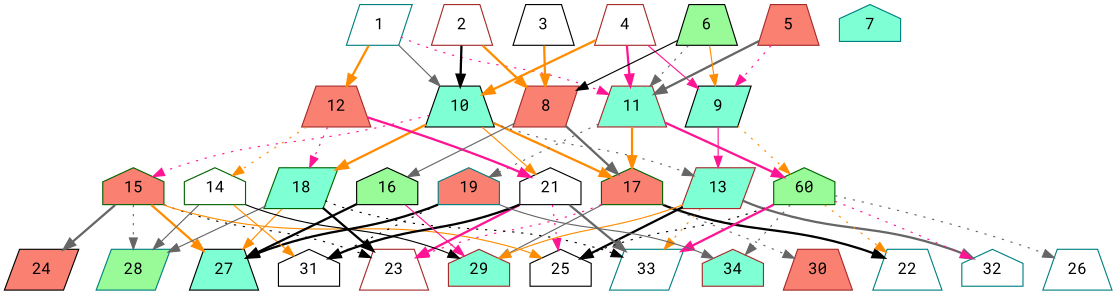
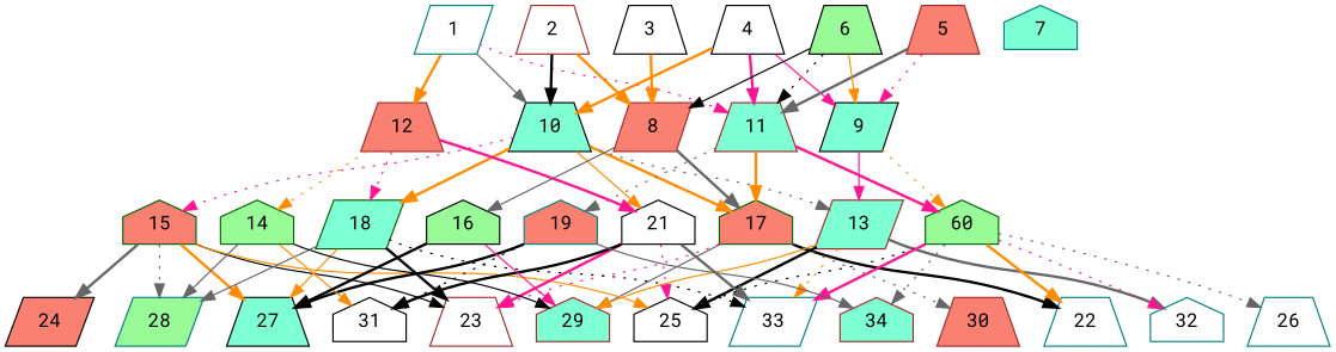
  digraph {
    fontname="Roboto Mono"
    node [alpha=0.10 color=brown fillcolor=white fontname="Roboto Mono" shape=trapezium style=filled]
    edge [color=darkorange fontname="Roboto Mono" style=bold]
    1 [alpha=0.16 color=teal expect_size=237258478511305261056 shape=parallelogram]
    10 [alpha=0.17 color=black expect_size=20398005500328300 fillcolor=aquamarine]
    11 [expect_size=866934002880102793216 fillcolor=aquamarine]
    12 [alpha=0.16 expect_size=1256237072070383501312 fillcolor=salmon]
    17 [alpha=0.17 color=darkgreen expect_size=1857398604825910 fillcolor=salmon shape=house]
    13 [alpha=0.12 expect_size=119182452152336384000 fillcolor=aquamarine shape=parallelogram]
    15 [alpha=0.05 color=darkgreen expect_size=44069593056890847232 fillcolor=salmon shape=house]
    18 [color=darkgreen expect_size=1406339534240612352000 fillcolor=aquamarine shape=parallelogram]
    21 [alpha=0.00 color=black expect_size=17530826029065626 shape=house]
    n10 [alpha=0.03 color=darkgreen expect_size=1620517528340944388096 fillcolor=palegreen label=60 shape=house]
    19 [color=teal expect_size=11720981830827152 fillcolor=salmon shape=house]
-   14 [alpha=0.20 color=darkgreen expect_size=359784894630998310912 shape=house]
+   14 [alpha=0.20 color=darkgreen expect_size=359784894630998310912 fillcolor=palegreen shape=house]
    29 [alpha=0.14 expect_size=17752415962677308 fillcolor=aquamarine shape=house]
    23 [alpha=0.18 expect_size=1546609266765494016]
    22 [alpha=0.17 color=teal expect_size=9665827886418814]
    30 [alpha=0.20 expect_size=447876238633395584 fillcolor=salmon]
    25 [alpha=0.14 color=black expect_size=26679269338762928 shape=house]
    32 [alpha=0.07 color=teal expect_size=388905391045677678592 shape=house]
    33 [alpha=0.04 color=teal expect_size=227931893582368704 shape=parallelogram]
    27 [alpha=0.05 color=black expect_size=191395466865132640 fillcolor=aquamarine]
    28 [alpha=0.19 color=teal expect_size=7048759563832053 fillcolor=palegreen shape=parallelogram]
    24 [alpha=0.12 color=black expect_size=9141501983226534 fillcolor=salmon shape=parallelogram]
    31 [alpha=0.02 color=black expect_size=1548559368188611584 shape=house]
    34 [alpha=0.15 expect_size=232248103040779812864 fillcolor=aquamarine shape=house]
    26 [alpha=0.11 color=teal expect_size=14910600720046310]
    2 [alpha=0.02 expect_size=1677332384433199]
    8 [expect_size=20657472730050854912 fillcolor=salmon shape=parallelogram]
    16 [alpha=0.04 color=black expect_size=3786747772828493 fillcolor=palegreen shape=house]
    3 [alpha=0.12 color=black expect_size=11180759417633286]
-   4 [alpha=0.14 expect_size=1454001078056756707328]
+   4 [alpha=0.14 color=black expect_size=1454001078056756707328]
    9 [alpha=0.01 color=black expect_size=974241588231584 fillcolor=aquamarine shape=parallelogram]
    5 [alpha=0.09 expect_size=1133141175326594 fillcolor=salmon]
    6 [alpha=0.15 color=black expect_size=2706612905093468 fillcolor=palegreen]
    7 [alpha=0.16 color=teal expect_size=4500496597070985 fillcolor=aquamarine shape=house]
    1 -> 10 [color=gray40 style=solid]
    1 -> 11 [color=deeppink style=dotted]
    1 -> 12
    10 -> 17
    10 -> 13 [color=gray40 style=dotted]
    10 -> 15 [color=deeppink style=dotted]
    10 -> 18
    10 -> 21 [style=solid]
    11 -> 17
    11 -> n10 [color=deeppink]
    11 -> 19 [color=gray40 style=dotted]
    12 -> 18 [color=deeppink style=dotted]
    12 -> 21 [color=deeppink]
    12 -> 14 [style=dotted]
    17 -> 29 [color=gray40 style=solid]
    17 -> 23 [color=deeppink style=dotted]
    17 -> 22 [color=black]
    17 -> 30 [color=gray40 style=dotted]
    13 -> 29 [style=solid]
    13 -> 25 [color=black]
    13 -> 32 [color=gray40]
    13 -> 33 [style=dotted]
-   15 -> 23 [color=black style=dotted]
+   15 -> 23 [color=black style=solid]
    15 -> 25 [style=solid]
    15 -> 27
    15 -> 28 [color=gray40 style=dotted]
    15 -> 24 [color=gray40]
    18 -> 23 [color=black]
    18 -> 33 [color=black style=dotted]
    18 -> 27 [style=solid]
    18 -> 28 [color=gray40 style=solid]
    21 -> 23 [color=deeppink]
    21 -> 25 [color=deeppink style=dotted]
    21 -> 33 [color=gray40]
    21 -> 31 [color=black]
-   n10 -> 22 [style=dotted]
+   n10 -> 22
    n10 -> 25 [color=black style=dotted]
    n10 -> 32 [color=deeppink style=dotted]
    n10 -> 33 [color=deeppink]
    n10 -> 34 [color=gray40 style=dotted]
    n10 -> 26 [color=gray40 style=dotted]
    19 -> 27 [color=black]
    19 -> 31 [color=black style=dotted]
    19 -> 34 [color=gray40 style=solid]
    14 -> 29 [color=black style=solid]
    14 -> 28 [color=gray40 style=solid]
    14 -> 31 [style=solid]
    2 -> 10 [color=black]
    2 -> 8
    8 -> 17 [color=gray40]
    8 -> 16 [color=gray40 style=solid]
    16 -> 29 [color=deeppink style=solid]
    16 -> 27 [color=black]
    3 -> 8
    4 -> 10
    4 -> 11 [color=deeppink]
    4 -> 9 [color=deeppink style=solid]
    9 -> 13 [color=deeppink style=solid]
    9 -> n10 [style=dotted]
    5 -> 11 [color=gray40]
    5 -> 9 [color=deeppink style=dotted]
-   6 -> 11 [color=gray40 style=dotted]
+   6 -> 11 [color=black style=dotted]
    6 -> 8 [color=black style=solid]
    6 -> 9 [style=solid]
  }
